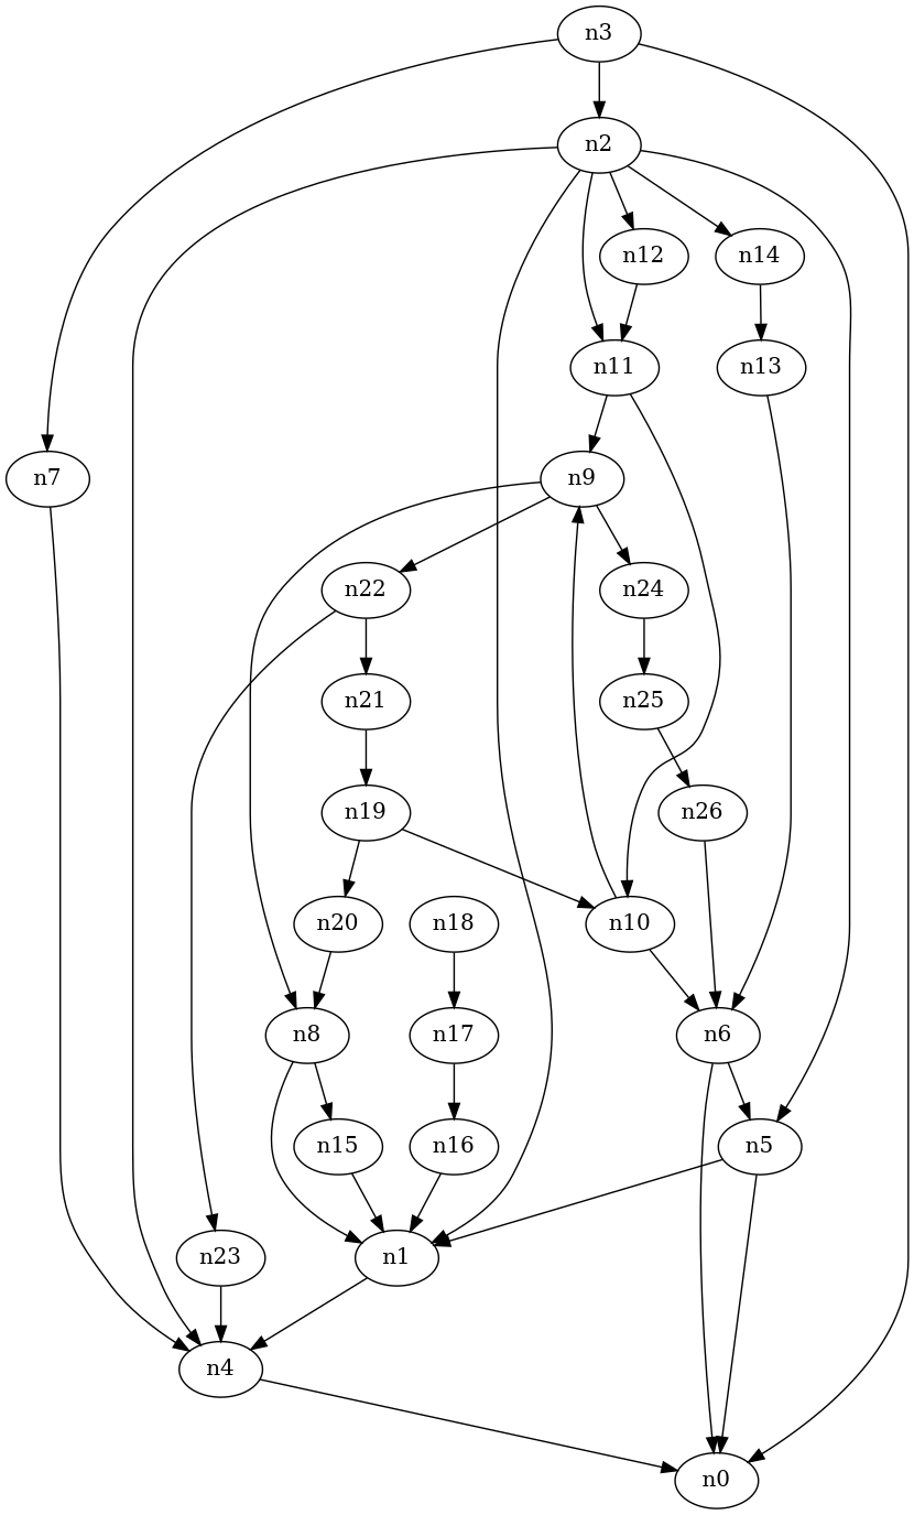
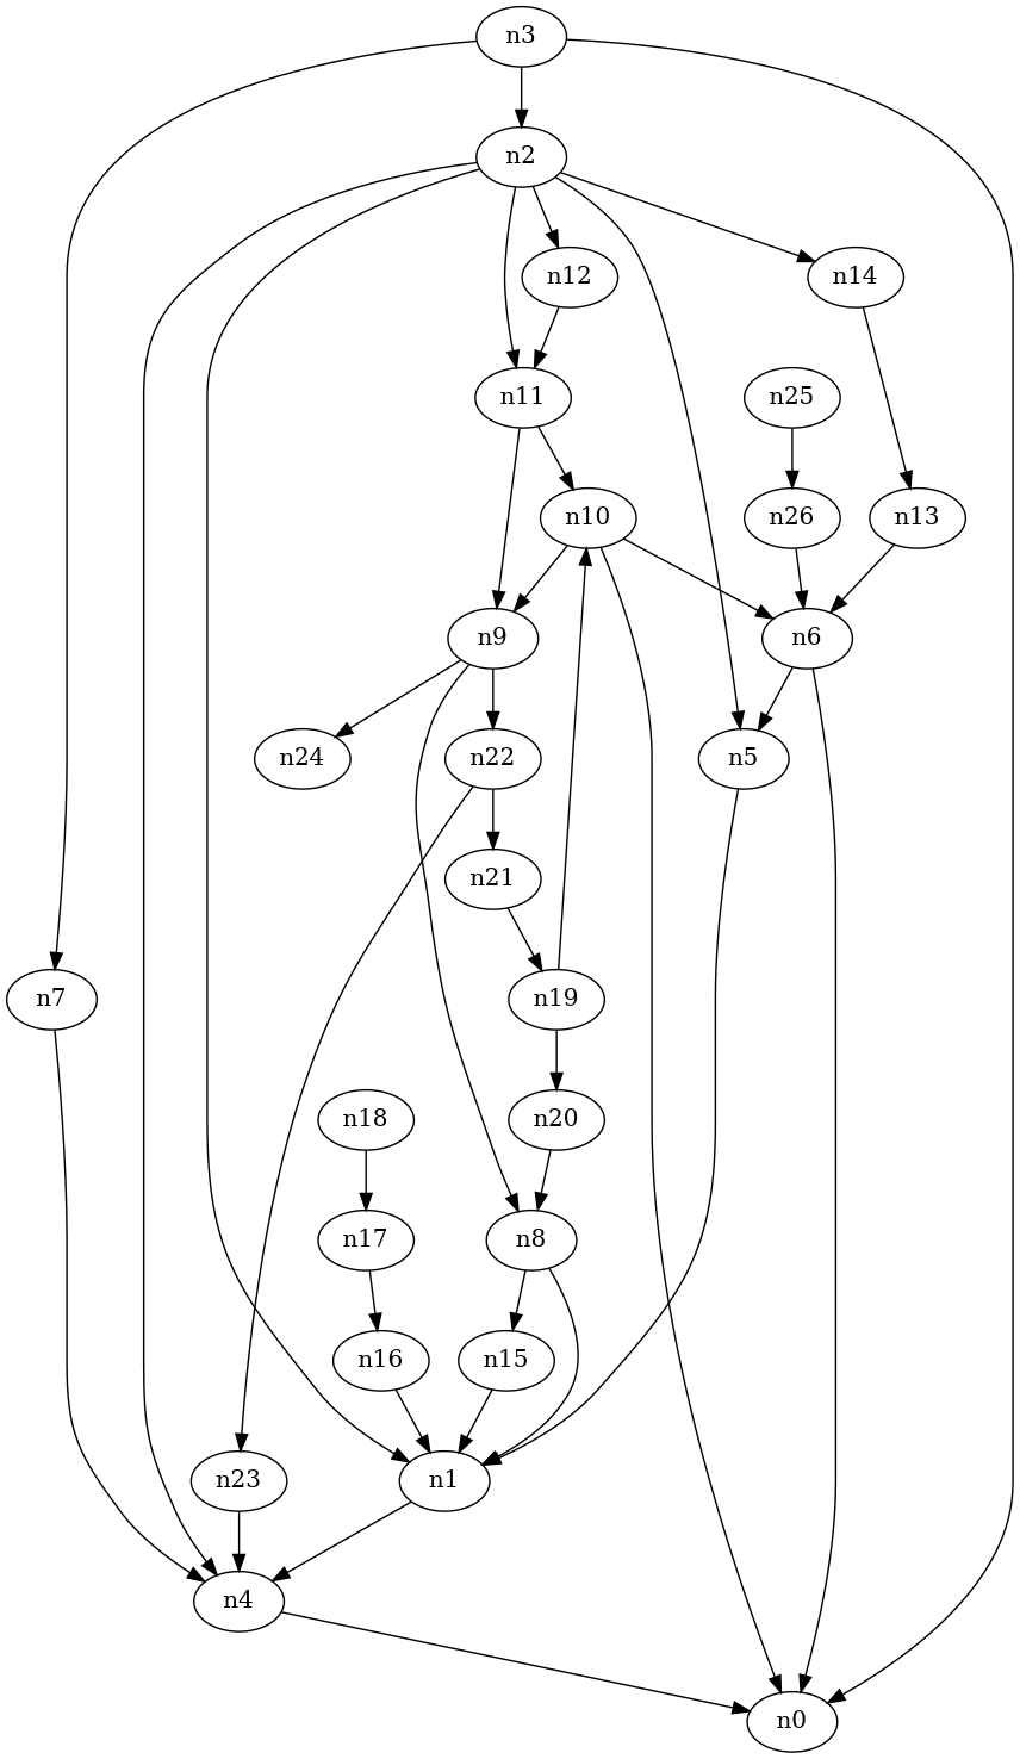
  digraph {
    n1
    n4
    n0
    n2
    n5
    n11
    n12
    n14
    n9
    n10
    n13
    n8
    n22
    n24
    n6
    n3
    n7
    n18
    n17
    n16
    n15
    n21
    n23
    n25
    n19
    n26
    n20
    n1 -> n4
    n4 -> n0
    n2 -> n1
    n2 -> n4
    n2 -> n5
    n2 -> n11
    n2 -> n12
    n2 -> n14
    n5 -> n1
-   n5 -> n0
+   n10 -> n0
    n11 -> n9
    n11 -> n10
    n12 -> n11
    n14 -> n13
    n9 -> n8
    n9 -> n22
    n9 -> n24
    n10 -> n9
    n10 -> n6
    n13 -> n6
    n8 -> n1
    n8 -> n15
    n22 -> n21
    n22 -> n23
-   n24 -> n25
    n6 -> n0
    n6 -> n5
    n3 -> n0
    n3 -> n2
    n3 -> n7
    n7 -> n4
    n18 -> n17
    n17 -> n16
    n16 -> n1
    n15 -> n1
    n21 -> n19
    n23 -> n4
    n25 -> n26
    n19 -> n10
    n19 -> n20
    n26 -> n6
    n20 -> n8
  }
